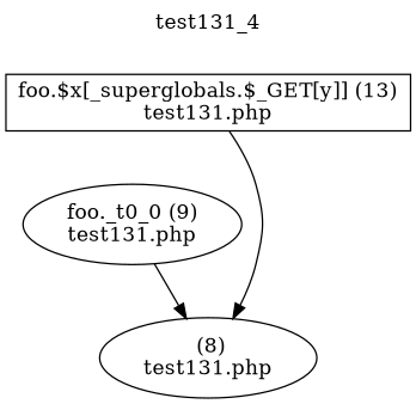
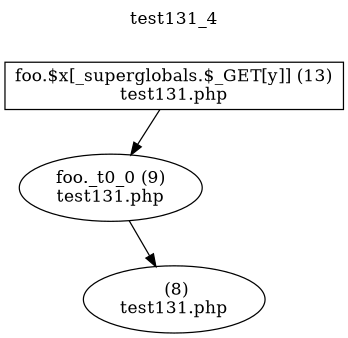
  digraph {
    label=test131_4
    labelloc=t
    node [shape=ellipse]
    n1 [label="foo.$x[_superglobals.$_GET[y]] (13)\ntest131.php" shape=box]
    n2 [label="foo._t0_0 (9)\ntest131.php"]
    n3 [label=" (8)\ntest131.php"]
-   n1 -> n3
+   n1 -> n2
    n2 -> n3
  }
